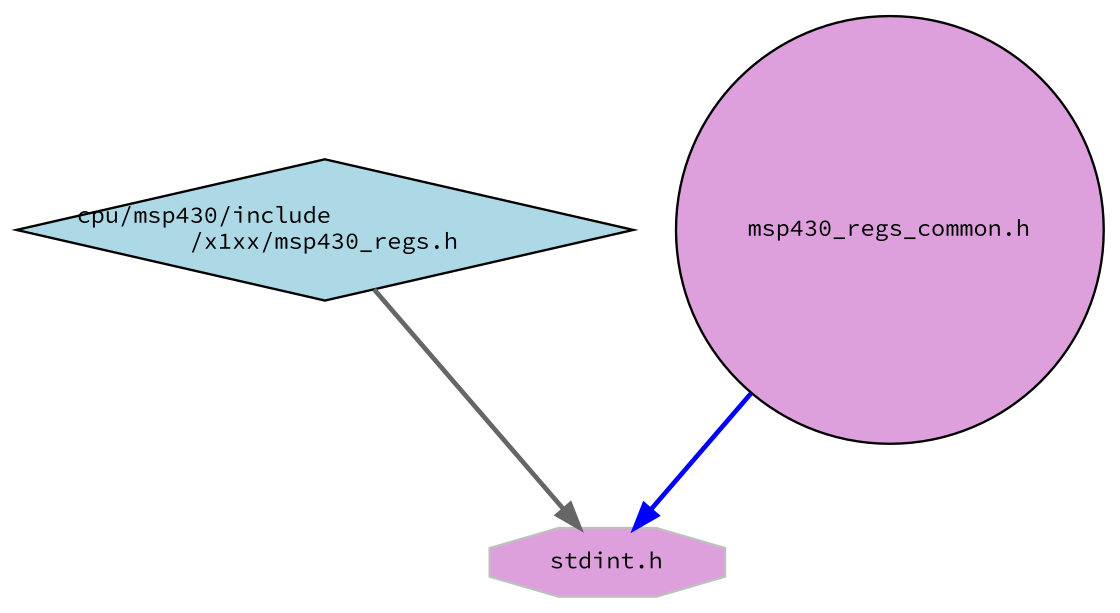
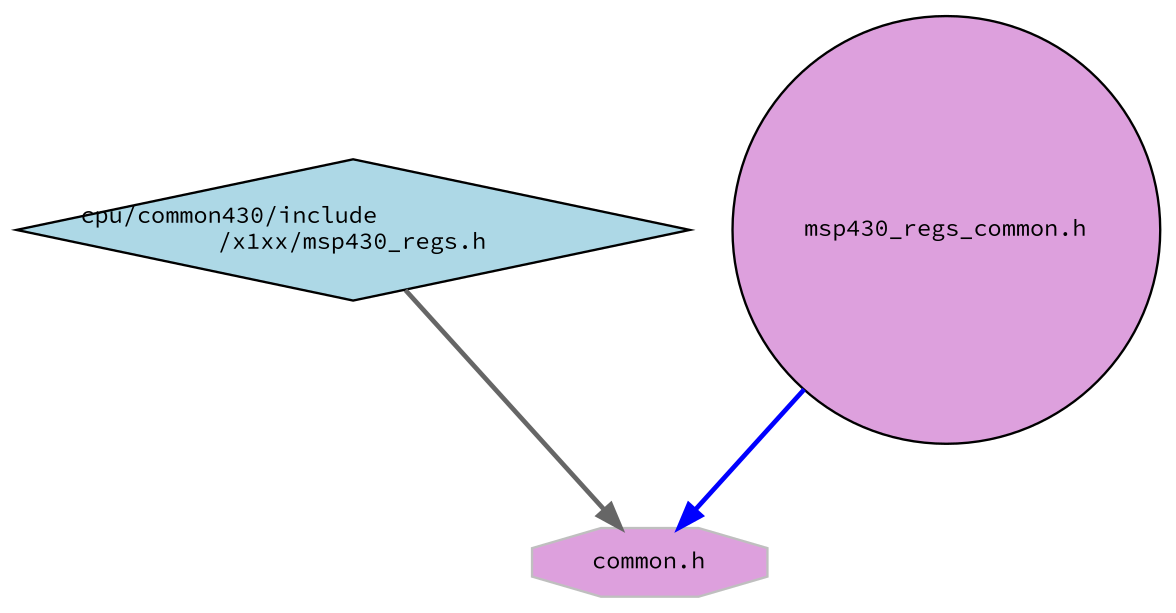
  digraph {
    fontname="Source Code Pro"
    node [color=black fillcolor=plum fontname="Source Code Pro" fontsize=10 style=filled]
    edge [fontname="Source Code Pro" fontsize=10 labelfontname=Helvetica labelfontsize=10 style=bold]
-   n1 [fillcolor=lightblue fontcolor=black height=0.2 label="cpu/msp430/include\l/x1xx/msp430_regs.h" shape=diamond width=0.4]
-   n2 [color=grey75 height=0.2 label="stdint.h" shape=octagon width=0.4]
+   n1 [fillcolor=lightblue fontcolor=black height=0.2 label="cpu/common430/include\l/x1xx/msp430_regs.h" shape=diamond width=0.4]
+   n2 [color=grey75 height=0.2 label="common.h" shape=octagon width=0.4]
    n3 [height=0.2 label="msp430_regs_common.h" shape=circle width=0.4]
    n1 -> n2 [color=gray40]
    n3 -> n2 [color=blue]
  }
